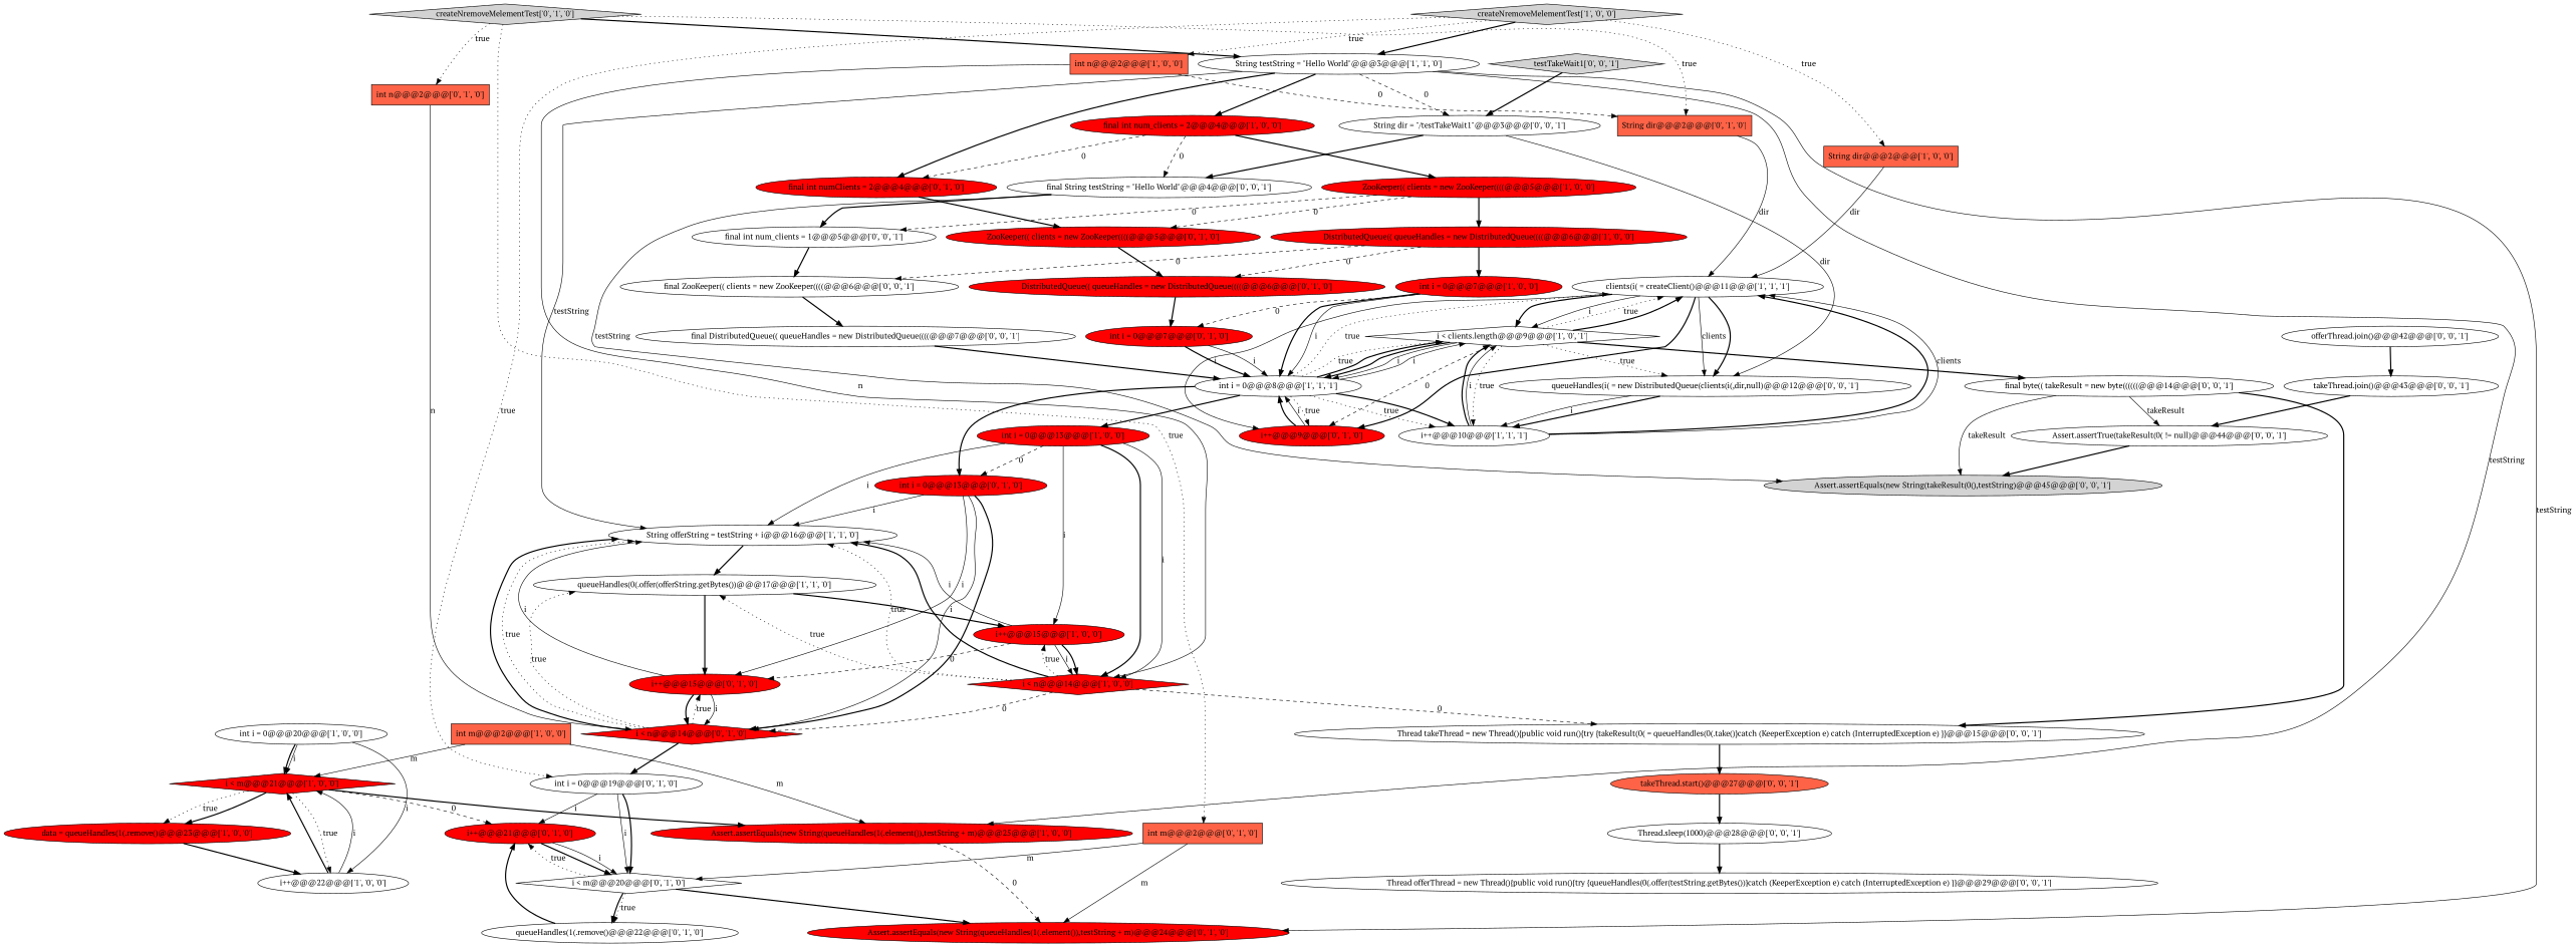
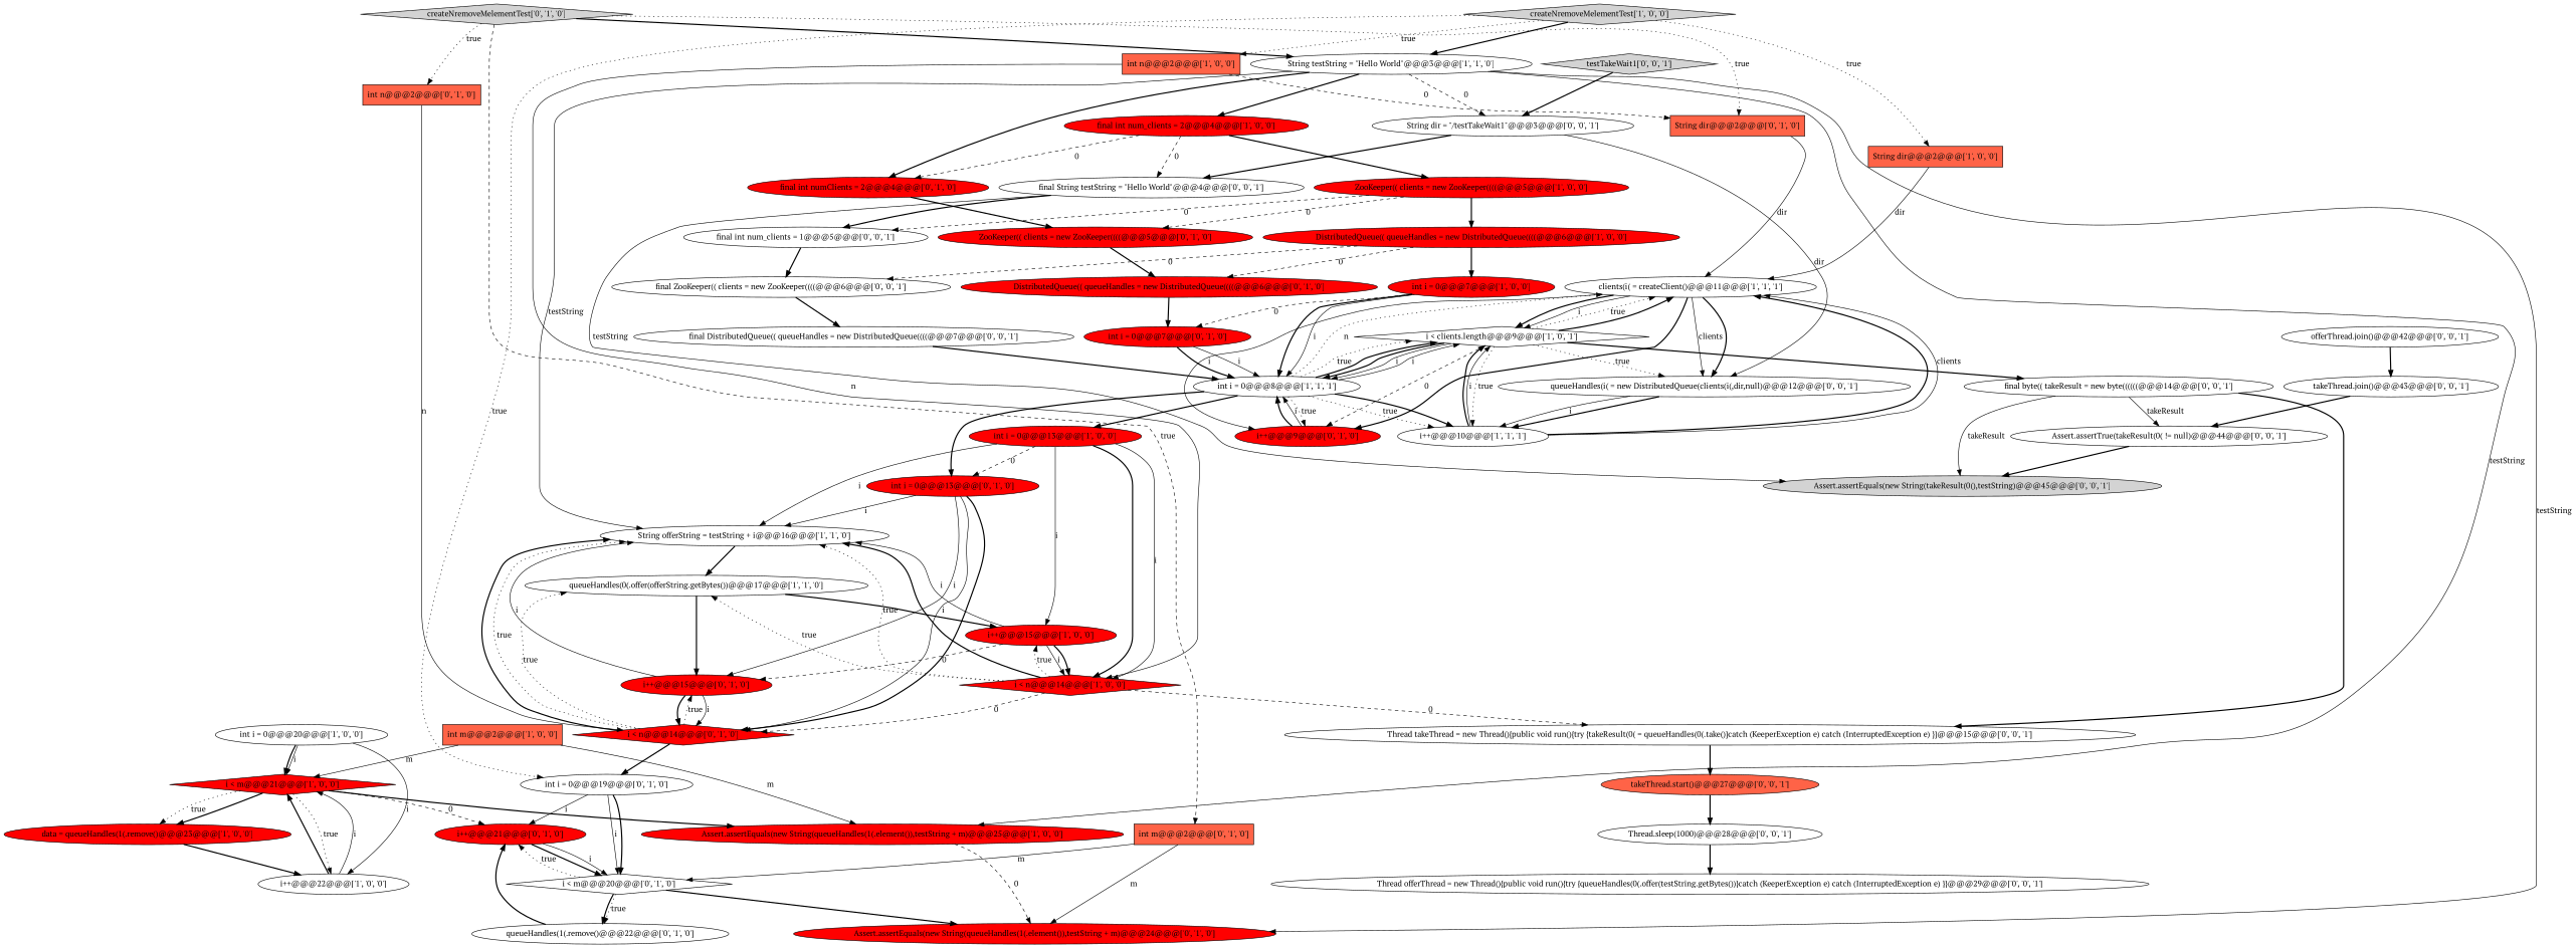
  digraph {
    fontname="PT Serif"
    node [fillcolor=white fontname="PT Serif" shape=ellipse style=filled]
    edge [fontname="PT Serif" style=bold]
    n1 [label="clients(i( = createClient()@@@11@@@['1', '1', '1']"]
    n2 [label="i < clients.length@@@9@@@['1', '0', '1']" shape=diamond]
    n3 [fillcolor=red label="i++@@@9@@@['0', '1', '0']"]
    n4 [label="queueHandles(i( = new DistributedQueue(clients(i(,dir,null)@@@12@@@['0', '0', '1']"]
    n5 [label="i++@@@10@@@['1', '1', '1']"]
    n6 [label="final byte(( takeResult = new byte((((((@@@14@@@['0', '0', '1']"]
    n7 [label="int i = 0@@@8@@@['1', '1', '1']"]
    n8 [label="i++@@@22@@@['1', '0', '0']"]
    n9 [fillcolor=red label="i < m@@@21@@@['1', '0', '0']" shape=diamond]
    n10 [fillcolor=red label="data = queueHandles(1(.remove()@@@23@@@['1', '0', '0']"]
    n11 [fillcolor=red label="i++@@@21@@@['0', '1', '0']"]
    n12 [fillcolor=red label="Assert.assertEquals(new String(queueHandles(1(.element()),testString + m)@@@25@@@['1', '0', '0']"]
    n13 [fillcolor=tomato label="String dir@@@2@@@['1', '0', '0']" shape=box]
    n14 [fillcolor=red label="i++@@@15@@@['0', '1', '0']"]
    n15 [label="String offerString = testString + i@@@16@@@['1', '1', '0']"]
    n16 [fillcolor=red label="i < n@@@14@@@['0', '1', '0']" shape=diamond]
    n17 [label="queueHandles(0(.offer(offerString.getBytes())@@@17@@@['1', '1', '0']"]
    n18 [label="int i = 0@@@19@@@['0', '1', '0']"]
    n19 [label="final int num_clients = 1@@@5@@@['0', '0', '1']"]
    n20 [label="final ZooKeeper(( clients = new ZooKeeper((((@@@6@@@['0', '0', '1']"]
    n21 [label="final DistributedQueue(( queueHandles = new DistributedQueue((((@@@7@@@['0', '0', '1']"]
    n22 [fillcolor=red label="ZooKeeper(( clients = new ZooKeeper((((@@@5@@@['0', '1', '0']"]
    n23 [fillcolor=red label="DistributedQueue(( queueHandles = new DistributedQueue((((@@@6@@@['0', '1', '0']"]
    n24 [fillcolor=red label="int i = 0@@@7@@@['0', '1', '0']"]
    n25 [fillcolor=red label="final int num_clients = 2@@@4@@@['1', '0', '0']"]
    n26 [fillcolor=red label="ZooKeeper(( clients = new ZooKeeper((((@@@5@@@['1', '0', '0']"]
    n27 [label="final String testString = \"Hello World\"@@@4@@@['0', '0', '1']"]
    n28 [fillcolor=red label="final int numClients = 2@@@4@@@['0', '1', '0']"]
    n29 [fillcolor=red label="DistributedQueue(( queueHandles = new DistributedQueue((((@@@6@@@['1', '0', '0']"]
    n30 [fillcolor=lightgray label="Assert.assertEquals(new String(takeResult(0(),testString)@@@45@@@['0', '0', '1']"]
    n31 [fillcolor=tomato label="String dir@@@2@@@['0', '1', '0']" shape=box]
    n32 [label="Thread.sleep(1000)@@@28@@@['0', '0', '1']"]
    n33 [label="Thread offerThread = new Thread(){public void run(){try {queueHandles(0(.offer(testString.getBytes())}catch (KeeperException e) catch (InterruptedException e) }}@@@29@@@['0', '0', '1']"]
    n34 [label="Thread takeThread = new Thread(){public void run(){try {takeResult(0( = queueHandles(0(.take()}catch (KeeperException e) catch (InterruptedException e) }}@@@15@@@['0', '0', '1']"]
    n35 [label="Assert.assertTrue(takeResult(0( != null)@@@44@@@['0', '0', '1']"]
    n36 [fillcolor=red label="int i = 0@@@13@@@['0', '1', '0']"]
    n37 [fillcolor=red label="int i = 0@@@13@@@['1', '0', '0']"]
    n38 [label="i < m@@@20@@@['0', '1', '0']" shape=diamond]
    n39 [fillcolor=red label="Assert.assertEquals(new String(queueHandles(1(.element()),testString + m)@@@24@@@['0', '1', '0']"]
    n40 [label="queueHandles(1(.remove()@@@22@@@['0', '1', '0']"]
    n41 [fillcolor=lightgray label="createNremoveMelementTest['0', '1', '0']" shape=diamond]
    n42 [fillcolor=tomato label="int n@@@2@@@['0', '1', '0']" shape=box]
    n43 [fillcolor=tomato label="int m@@@2@@@['0', '1', '0']" shape=box]
    n44 [label="String testString = \"Hello World\"@@@3@@@['1', '1', '0']"]
    n45 [label="String dir = \"/testTakeWait1\"@@@3@@@['0', '0', '1']"]
    n46 [fillcolor=red label="i++@@@15@@@['1', '0', '0']"]
    n47 [fillcolor=red label="i < n@@@14@@@['1', '0', '0']" shape=diamond]
    n48 [label="int i = 0@@@20@@@['1', '0', '0']"]
    n49 [fillcolor=tomato label="takeThread.start()@@@27@@@['0', '0', '1']"]
    n50 [fillcolor=red label="int i = 0@@@7@@@['1', '0', '0']"]
    n51 [label="offerThread.join()@@@42@@@['0', '0', '1']"]
    n52 [label="takeThread.join()@@@43@@@['0', '0', '1']"]
    n53 [fillcolor=lightgray label="createNremoveMelementTest['1', '0', '0']" shape=diamond]
    n54 [fillcolor=tomato label="int n@@@2@@@['1', '0', '0']" shape=box]
    n55 [fillcolor=tomato label="int m@@@2@@@['1', '0', '0']" shape=box]
    n56 [fillcolor=lightgray label="testTakeWait1['0', '0', '1']" shape=diamond]
    n1 -> n2
    n1 -> n2 [label=i style=solid]
    n1 -> n3 [label=i style=solid]
    n1 -> n3
    n1 -> n4 [label=clients style=solid]
    n1 -> n4
    n2 -> n1 [label=true style=dotted]
    n2 -> n1
    n2 -> n3 [label=0 style=dashed]
    n2 -> n4 [label=true style=dotted]
    n2 -> n5 [label=true style=dotted]
    n2 -> n6
    n2 -> n7
    n2 -> n7 [label=i style=solid]
    n3 -> n7
    n3 -> n7 [label=i style=solid]
    n4 -> n5
    n4 -> n5 [label=i style=solid]
    n5 -> n1
    n5 -> n1 [label=clients style=solid]
    n5 -> n2 [label=i style=solid]
    n5 -> n2
    n6 -> n30 [label=takeResult style=solid]
    n6 -> n34
    n6 -> n35 [label=takeResult style=solid]
-   n7 -> n1 [label=true style=dotted]
+   n7 -> n1 [label=n style=dotted]
    n7 -> n2 [label=i style=solid]
    n7 -> n2 [label=true style=dotted]
    n7 -> n2
    n7 -> n3 [label=true style=dotted]
    n7 -> n5
    n7 -> n5 [label=true style=dotted]
    n7 -> n36
    n7 -> n37
    n8 -> n9 [label=i style=solid]
    n8 -> n9
    n9 -> n8 [label=true style=dotted]
    n9 -> n10
    n9 -> n10 [label=true style=dotted]
    n9 -> n11 [label=0 style=dashed]
    n9 -> n12
    n10 -> n8
    n11 -> n38
    n11 -> n38 [label=i style=solid]
    n12 -> n39 [label=0 style=dashed]
    n13 -> n1 [label=dir style=solid]
    n14 -> n15 [label=i style=solid]
    n14 -> n16 [label=i style=solid]
    n14 -> n16
    n15 -> n17
    n16 -> n14 [label=true style=dotted]
    n16 -> n15 [label=true style=dotted]
    n16 -> n15
    n16 -> n17 [label=true style=dotted]
    n16 -> n18
    n17 -> n14
    n17 -> n46
    n18 -> n11 [label=i style=solid]
    n18 -> n38 [label=i style=solid]
    n18 -> n38
    n19 -> n20
    n20 -> n21
    n21 -> n7
    n22 -> n23
    n23 -> n24
    n24 -> n7 [label=i style=solid]
    n24 -> n7
    n25 -> n26
    n25 -> n27 [label=0 style=dashed]
    n25 -> n28 [label=0 style=dashed]
    n26 -> n19 [label=0 style=dashed]
    n26 -> n22 [label=0 style=dashed]
    n26 -> n29
    n27 -> n19
    n27 -> n30 [label=testString style=solid]
    n28 -> n22
    n29 -> n20 [label=0 style=dashed]
    n29 -> n23 [label=0 style=dashed]
    n29 -> n50
    n31 -> n1 [label=dir style=solid]
    n32 -> n33
    n34 -> n49
    n35 -> n30
    n36 -> n14 [label=i style=solid]
    n36 -> n15 [label=i style=solid]
    n36 -> n16 [label=i style=solid]
    n36 -> n16
    n37 -> n15 [label=i style=solid]
    n37 -> n36 [label=0 style=dashed]
    n37 -> n46 [label=i style=solid]
    n37 -> n47 [label=i style=solid]
    n37 -> n47
    n38 -> n11 [label=true style=dotted]
    n38 -> n39
    n38 -> n40
    n38 -> n40 [label=true style=dotted]
    n40 -> n11
    n41 -> n31 [label=true style=dotted]
    n41 -> n42 [label=true style=dotted]
-   n41 -> n43 [label=true style=dotted]
+   n41 -> n43 [label=true style=dashed]
    n41 -> n44
    n42 -> n16 [label=n style=solid]
    n43 -> n38 [label=m style=solid]
    n43 -> n39 [label=m style=solid]
    n44 -> n12 [label=testString style=solid]
    n44 -> n15 [label=testString style=solid]
    n44 -> n25
    n44 -> n28
    n44 -> n39 [label=testString style=solid]
    n44 -> n45 [label=0 style=dashed]
    n45 -> n4 [label=dir style=solid]
    n45 -> n27
    n46 -> n14 [label=0 style=dashed]
    n46 -> n15 [label=i style=solid]
    n46 -> n47 [label=i style=solid]
    n46 -> n47
    n47 -> n15
    n47 -> n15 [label=true style=dotted]
    n47 -> n16 [label=0 style=dashed]
    n47 -> n17 [label=true style=dotted]
    n47 -> n34 [label=0 style=dashed]
    n47 -> n46 [label=true style=dotted]
    n48 -> n8 [label=i style=solid]
    n48 -> n9
    n48 -> n9 [label=i style=solid]
    n49 -> n32
    n50 -> n7 [label=i style=solid]
    n50 -> n7
    n50 -> n24 [label=0 style=dashed]
    n51 -> n52
    n52 -> n35
    n53 -> n13 [label=true style=dotted]
    n53 -> n18 [label=true style=dotted]
    n53 -> n44
    n53 -> n54 [label=true style=dotted]
    n54 -> n31 [label=0 style=dashed]
    n54 -> n47 [label=n style=solid]
    n55 -> n9 [label=m style=solid]
    n55 -> n12 [label=m style=solid]
    n56 -> n45
  }
